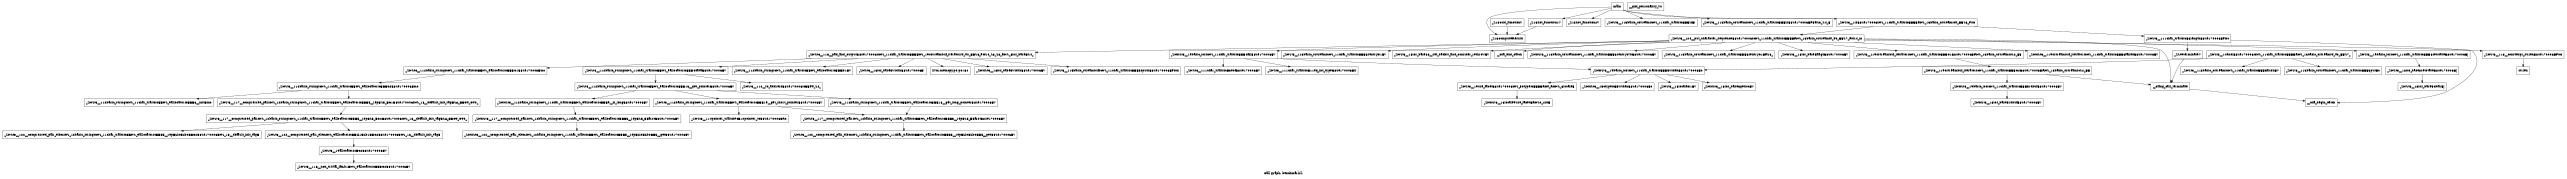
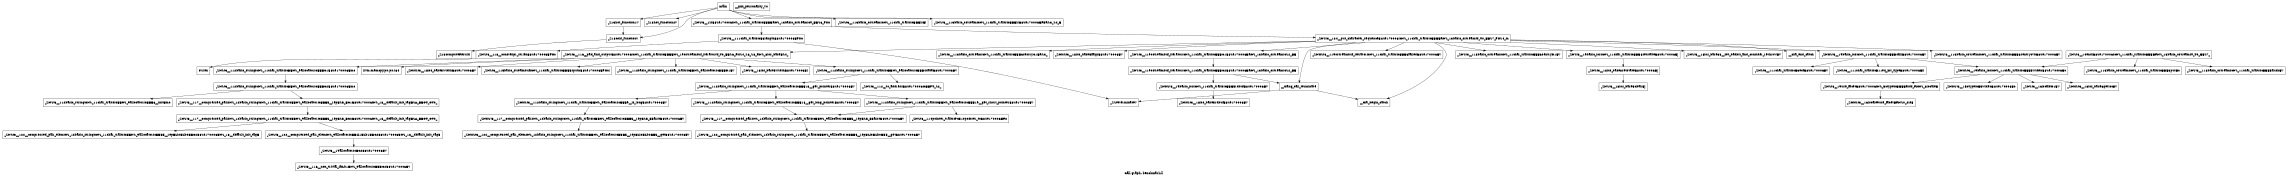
  digraph {
    label="Call graph: benchmark.ll"
    node [shape=record]
    n1 [label="{_ZNSt3__113basic_ostreamIcNS_11char_traitsIcEEE6sentryD1Ev}"]
    n2 [label="{__cxa_begin_catch}"]
    n3 [label="{_ZNSt3__18ios_base33__set_badbit_and_consider_rethrowEv}"]
    n4 [label="{__cxa_end_catch}"]
    n5 [label="{__clang_call_terminate}"]
    n6 [label="{_ZSt9terminatev}"]
    n7 [label="{llvm.memcpy.p0.p0.i64}"]
    n8 [label="{_ZNKSt3__18ios_base5widthB8ue170006Ev}"]
    n9 [label="{_ZNSt3__115basic_streambufIcNS_11char_traitsIcEEE5sputnB8ue170006EPKcl}"]
    n10 [label="{_ZNSt3__112basic_stringIcNS_11char_traitsIcEENS_9allocatorIcEEEC1B8ue170006Emc}"]
    n11 [label="{_ZNSt3__112basic_stringIcNS_11char_traitsIcEENS_9allocatorIcEEEC2B8ue170006Emc}"]
    n12 [label="{_ZNSt3__117__compressed_pairINS_12basic_stringIcNS_11char_traitsIcEENS_9allocatorIcEEE5__repES5_EC1B8ue170006INS_18__default_init_tagESA_EEOT_OT0_}"]
    n13 [label="{_ZNSt3__112basic_stringIcNS_11char_traitsIcEENS_9allocatorIcEEE6__initEmc}"]
    n14 [label="{_ZNSt3__117__compressed_pairINS_12basic_stringIcNS_11char_traitsIcEENS_9allocatorIcEEE5__repES5_EC2B8ue170006INS_18__default_init_tagESA_EEOT_OT0_}"]
    n15 [label="{_ZNSt3__112basic_stringIcNS_11char_traitsIcEENS_9allocatorIcEEE4dataB8ue170006Ev}"]
    n16 [label="{_ZNSt3__112basic_stringIcNS_11char_traitsIcEENS_9allocatorIcEEE13__get_pointerB8ue170006Ev}"]
    n17 [label="{_ZNSt3__112__to_addressB8ue170006IcEEPT_S2_}"]
    n18 [label="{_ZNKSt3__112basic_stringIcNS_11char_traitsIcEENS_9allocatorIcEEE9__is_longB8ue170006Ev}"]
    n19 [label="{_ZNSt3__112basic_stringIcNS_11char_traitsIcEENS_9allocatorIcEEE18__get_long_pointerB8ue170006Ev}"]
    n20 [label="{_ZNSt3__112basic_stringIcNS_11char_traitsIcEENS_9allocatorIcEEE19__get_short_pointerB8ue170006Ev}"]
    n21 [label="{_ZNKSt3__117__compressed_pairINS_12basic_stringIcNS_11char_traitsIcEENS_9allocatorIcEEE5__repES5_E5firstB8ue170006Ev}"]
    n22 [label="{_ZNSt3__117__compressed_pairINS_12basic_stringIcNS_11char_traitsIcEENS_9allocatorIcEEE5__repES5_E5firstB8ue170006Ev}"]
    n23 [label="{_ZNSt3__114pointer_traitsIPcE10pointer_toB8ue170006ERc}"]
    n24 [label="{_ZNSt3__122__compressed_pair_elemINS_12basic_stringIcNS_11char_traitsIcEENS_9allocatorIcEEE5__repELi0ELb0EEC2B8ue170006ENS_18__default_init_tagE}"]
    n25 [label="{_ZNSt3__122__compressed_pair_elemINS_9allocatorIcEELi1ELb1EEC2B8ue170006ENS_18__default_init_tagE}"]
    n26 [label="{_ZNSt3__19allocatorIcEC2B8ue170006Ev}"]
    n27 [label="{_ZNSt3__112basic_stringIcNS_11char_traitsIcEENS_9allocatorIcEEED1Ev}"]
    n28 [label="{_ZNSt3__18ios_base5widthB8ue170006El}"]
    n29 [label="{_ZNSt3__116__non_trivial_ifILb1ENS_9allocatorIcEEEC2B8ue170006Ev}"]
    n30 [label="{_ZNKSt3__122__compressed_pair_elemINS_12basic_stringIcNS_11char_traitsIcEENS_9allocatorIcEEE5__repELi0ELb0EE5__getB8ue170006Ev}"]
    n31 [label="{_ZNSt3__122__compressed_pair_elemINS_12basic_stringIcNS_11char_traitsIcEENS_9allocatorIcEEE5__repELi0ELb0EE5__getB8ue170006Ev}"]
    n32 [label="{_ZNSt3__119ostreambuf_iteratorIcNS_11char_traitsIcEEEC2B8ue170006ERNS_13basic_ostreamIcS2_EE}"]
    n33 [label="{_ZNKSt3__19basic_iosIcNS_11char_traitsIcEEE5rdbufB8ue170006Ev}"]
    n34 [label="{_ZNKSt3__18ios_base5rdbufB8ue170006Ev}"]
    n35 [label="{_ZNSt3__111char_traitsIcE11eq_int_typeB8ue170006Eii}"]
    n36 [label="{_ZNSt3__111char_traitsIcE3eofB8ue170006Ev}"]
    n37 [label="{_ZNKSt3__19basic_iosIcNS_11char_traitsIcEEE5widenB8ue170006Ec}"]
    n38 [label="{_ZNKSt3__18ios_base6getlocEv}"]
    n39 [label="{_ZNSt3__19use_facetB8ue170006INS_5ctypeIcEEEERKT_RKNS_6localeE}"]
    n40 [label="{_ZNKSt3__15ctypeIcE5widenB8ue170006Ec}"]
    n41 [label="{_ZNSt3__16localeD1Ev}"]
    n42 [label="{_ZNKSt3__16locale9use_facetERNS0_2idE}"]
    n43 [label="{_ZNSt3__18ios_base8setstateB8ue170006Ej}"]
    n44 [label="{_ZNSt3__18ios_base5clearEj}"]
    n45 [label="{_ZNSt3__118__constexpr_strlenB8ue170006EPKc}"]
    n46 [label="{strlen}"]
    n47 [label="{_ZNSt3__113basic_ostreamIcNS_11char_traitsIcEEE3putEc}"]
    n48 [label="{_ZNSt3__113basic_ostreamIcNS_11char_traitsIcEEE5flushEv}"]
    n49 [label="{_Z13computeResulti}"]
    n50 [label="{_Z13hot_function1v}"]
    n51 [label="{_Z13hot_function2v}"]
    n52 [label="{_Z13cold_functionv}"]
    n53 [label="{main}"]
    n54 [label="{_ZNSt3__1lsB8ue170006INS_11char_traitsIcEEEERNS_13basic_ostreamIcT_EES6_PKc}"]
    n55 [label="{_ZNSt3__113basic_ostreamIcNS_11char_traitsIcEEElsEi}"]
    n56 [label="{_ZNSt3__113basic_ostreamIcNS_11char_traitsIcEEElsB8ue170006EPFRS3_S4_E}"]
    n57 [label="{_ZNSt3__111char_traitsIcE6lengthB8ue170006EPKc}"]
    n58 [label="{_ZNSt3__124__put_character_sequenceB8ue170006IcNS_11char_traitsIcEEEERNS_13basic_ostreamIT_T0_EES7_PKS4_m}"]
    n59 [label="{_ZNKSt3__113basic_ostreamIcNS_11char_traitsIcEEE6sentrycvbB8ue170006Ev}"]
    n60 [label="{_ZNSt3__113basic_ostreamIcNS_11char_traitsIcEEE6sentryC1ERS3_}"]
    n61 [label="{_ZNSt3__119ostreambuf_iteratorIcNS_11char_traitsIcEEEC1B8ue170006ERNS_13basic_ostreamIcS2_EE}"]
    n62 [label="{_ZNKSt3__18ios_base5flagsB8ue170006Ev}"]
    n63 [label="{_ZNKSt3__19basic_iosIcNS_11char_traitsIcEEE4fillB8ue170006Ev}"]
    n64 [label="{_ZNSt3__116__pad_and_outputB8ue170006IcNS_11char_traitsIcEEEENS_19ostreambuf_iteratorIT_T0_EES6_PKS4_S8_S8_RNS_8ios_baseES4_}"]
    n65 [label="{_ZNKSt3__119ostreambuf_iteratorIcNS_11char_traitsIcEEE6failedB8ue170006Ev}"]
    n66 [label="{_ZNSt3__19basic_iosIcNS_11char_traitsIcEEE8setstateB8ue170006Ej}"]
    n67 [label="{_ZNSt3__14endlB8ue170006IcNS_11char_traitsIcEEEERNS_13basic_ostreamIT_T0_EES7_}"]
    n68 [label="{__gxx_personality_v0}"]
    n5 -> n2
-   n6 -> n5
+   n5 -> n6
    n10 -> n11
    n11 -> n12
    n11 -> n13
    n12 -> n14
    n14 -> n24
    n14 -> n25
    n15 -> n16
    n15 -> n17
    n16 -> n18
    n16 -> n19
    n16 -> n20
    n18 -> n21
    n19 -> n22
    n20 -> n22
    n20 -> n23
    n21 -> n30
    n22 -> n31
    n25 -> n26
    n26 -> n29
    n32 -> n5
    n32 -> n33
    n33 -> n34
    n37 -> n38
    n37 -> n39
    n37 -> n40
    n37 -> n41
    n39 -> n42
    n43 -> n44
    n45 -> n46
-   n50 -> n49
+   n50 -> n52
    n52 -> n49
    n53 -> n50
    n53 -> n51
-   n53 -> n49
+   n53 -> n52
    n53 -> n54
    n53 -> n55
    n53 -> n56
    n54 -> n57
    n54 -> n58
    n57 -> n6
    n57 -> n45
    n58 -> n1
    n58 -> n2
    n58 -> n3
    n58 -> n4
    n58 -> n5
    n58 -> n59
    n58 -> n60
    n58 -> n61
    n58 -> n62
    n58 -> n63
    n58 -> n64
    n58 -> n65
    n58 -> n66
    n61 -> n32
    n63 -> n35
    n63 -> n36
    n63 -> n37
    n64 -> n7
    n64 -> n8
    n64 -> n9
    n64 -> n10
    n64 -> n15
    n64 -> n27
    n64 -> n28
    n66 -> n43
    n67 -> n37
    n67 -> n47
    n67 -> n48
  }
